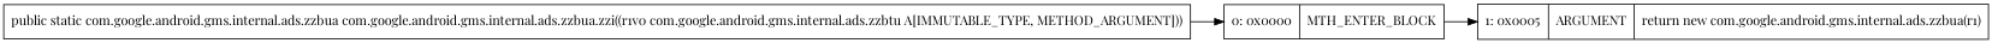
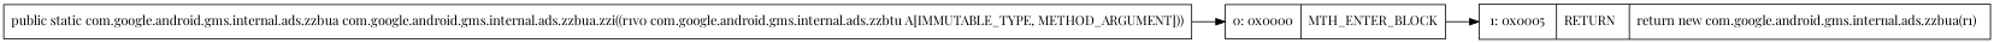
  digraph {
    rankdir=LR
    fontname="Playfair Display"
    node [shape=record fontname="Playfair Display"]
    edge [fontname="Playfair Display"]
    n1 [label="{0\:\ 0x0000|MTH_ENTER_BLOCK\l}"]
-   n2 [label="{1\:\ 0x0005|ARGUMENT\l|return new com.google.android.gms.internal.ads.zzbua(r1)\l}"]
+   n2 [label="{1\:\ 0x0005|RETURN\l|return new com.google.android.gms.internal.ads.zzbua(r1)\l}"]
    n3 [label="{public static com.google.android.gms.internal.ads.zzbua com.google.android.gms.internal.ads.zzbua.zzi((r1v0 com.google.android.gms.internal.ads.zzbtu A[IMMUTABLE_TYPE, METHOD_ARGUMENT])) }"]
    n1 -> n2
    n3 -> n1
  }
